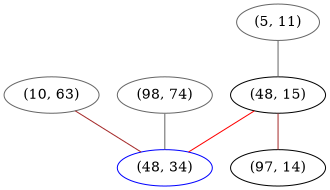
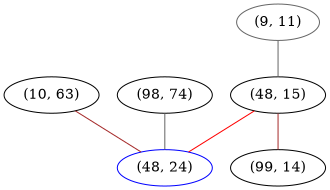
  graph {
    node [color=black]
    edge [color=brown weight=1]
-   "(10, 63)" [color=gray40]
-   "(48, 24)" [color=blue label="(48, 34)"]
-   "(9, 11)" [color=gray40 label="(5, 11)"]
+   "(10, 63)"
+   "(48, 24)" [color=blue]
+   "(9, 11)" [color=gray40]
    "(48, 15)"
-   "(98, 74)" [color=gray40]
-   "(99, 14)" [label="(97, 14)"]
+   "(98, 74)"
+   "(99, 14)"
    "(10, 63)" -- "(48, 24)"
    "(9, 11)" -- "(48, 15)" [color=gray40]
    "(48, 15)" -- "(48, 24)" [color=red]
    "(48, 15)" -- "(99, 14)"
    "(98, 74)" -- "(48, 24)" [color=gray40]
  }
